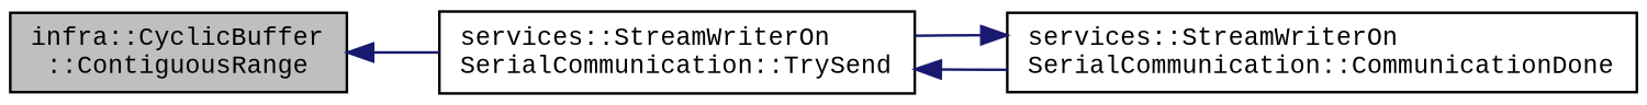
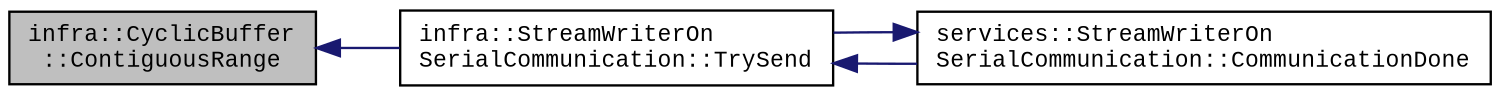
  digraph {
    fontname="Liberation Mono"
    rankdir=LR
    node [color=black fillcolor=white fontname="Liberation Mono" fontsize=10 shape=record style=filled]
    edge [color=midnightblue dir=back fontname="Liberation Mono" fontsize=10 labelfontname=Helvetica labelfontsize=10 style=solid]
    n1 [fillcolor=grey75 fontcolor=black height=0.2 label="infra::CyclicBuffer\l::ContiguousRange" width=0.4]
-   n2 [height=0.2 label="services::StreamWriterOn\lSerialCommunication::TrySend" width=0.4]
+   n2 [height=0.2 label="infra::StreamWriterOn\lSerialCommunication::TrySend" width=0.4]
    n3 [height=0.2 label="services::StreamWriterOn\lSerialCommunication::CommunicationDone" width=0.4]
    n1 -> n2
    n2 -> n3
    n3 -> n2
  }
